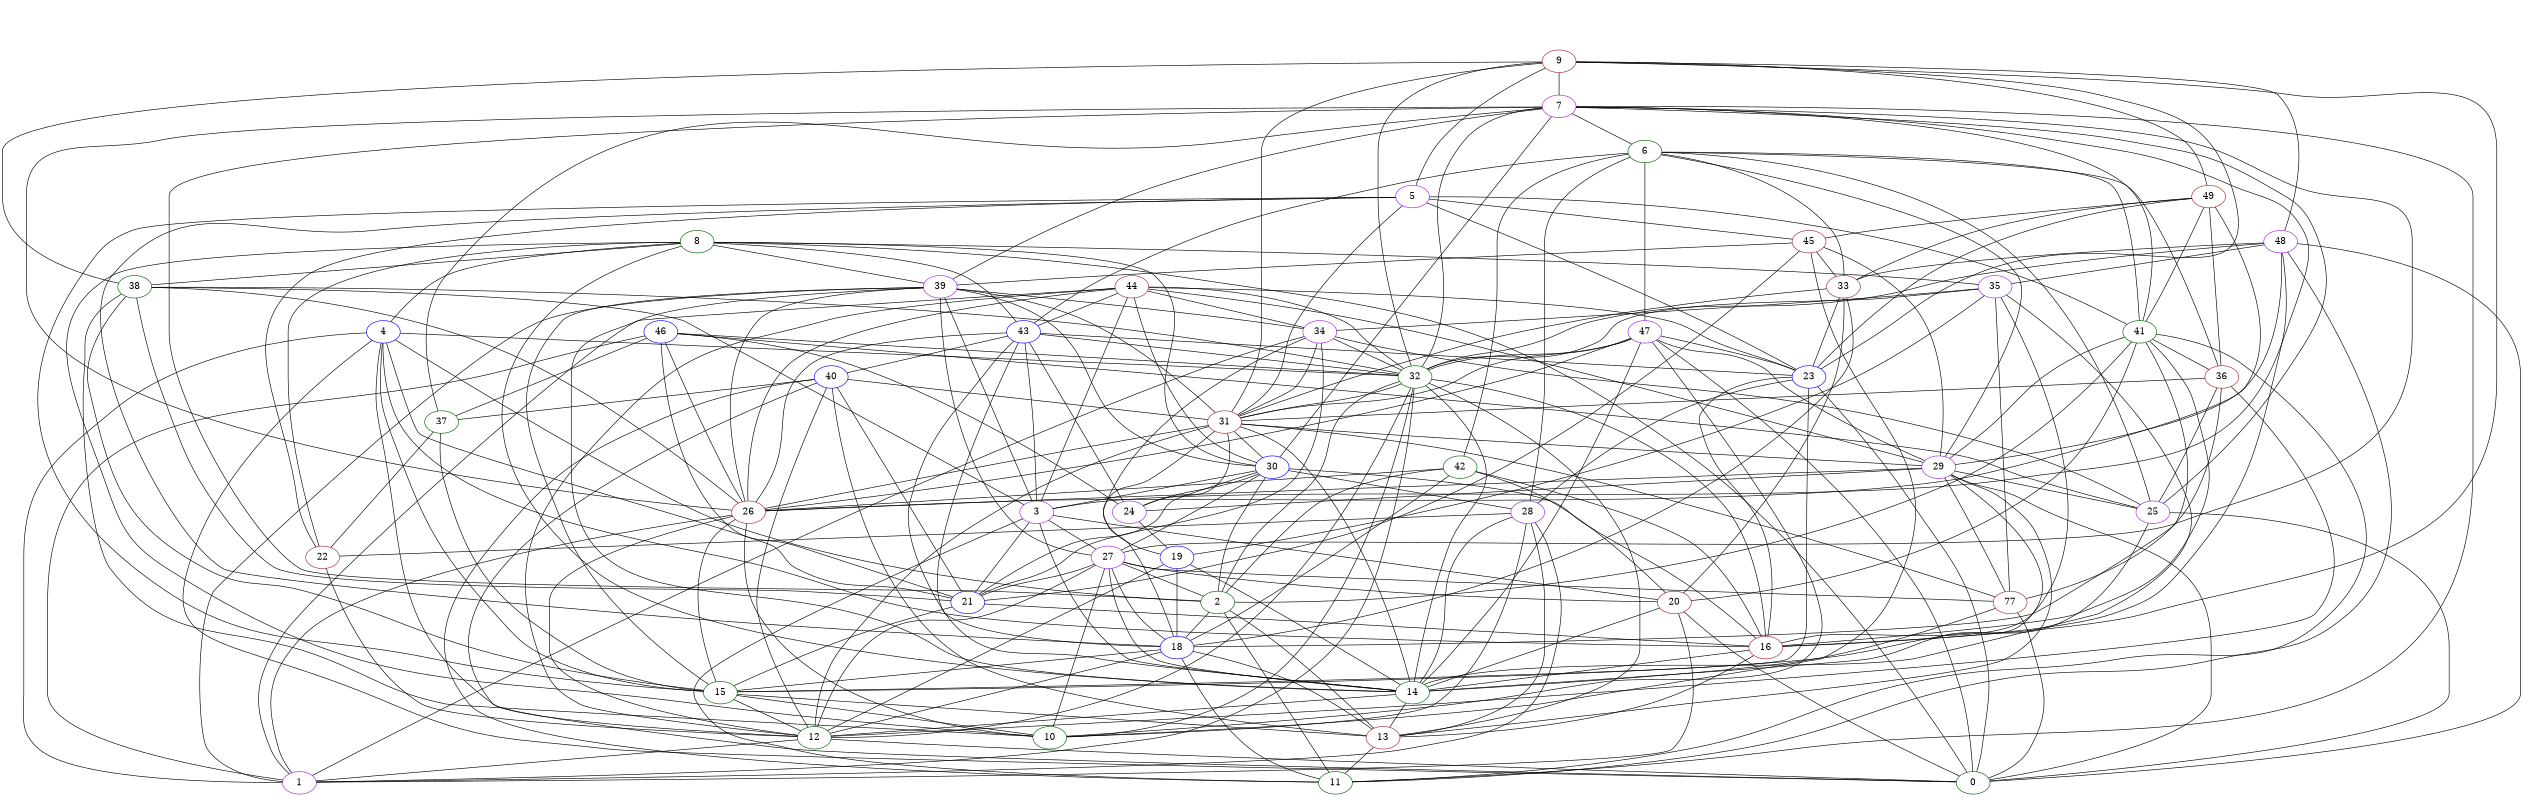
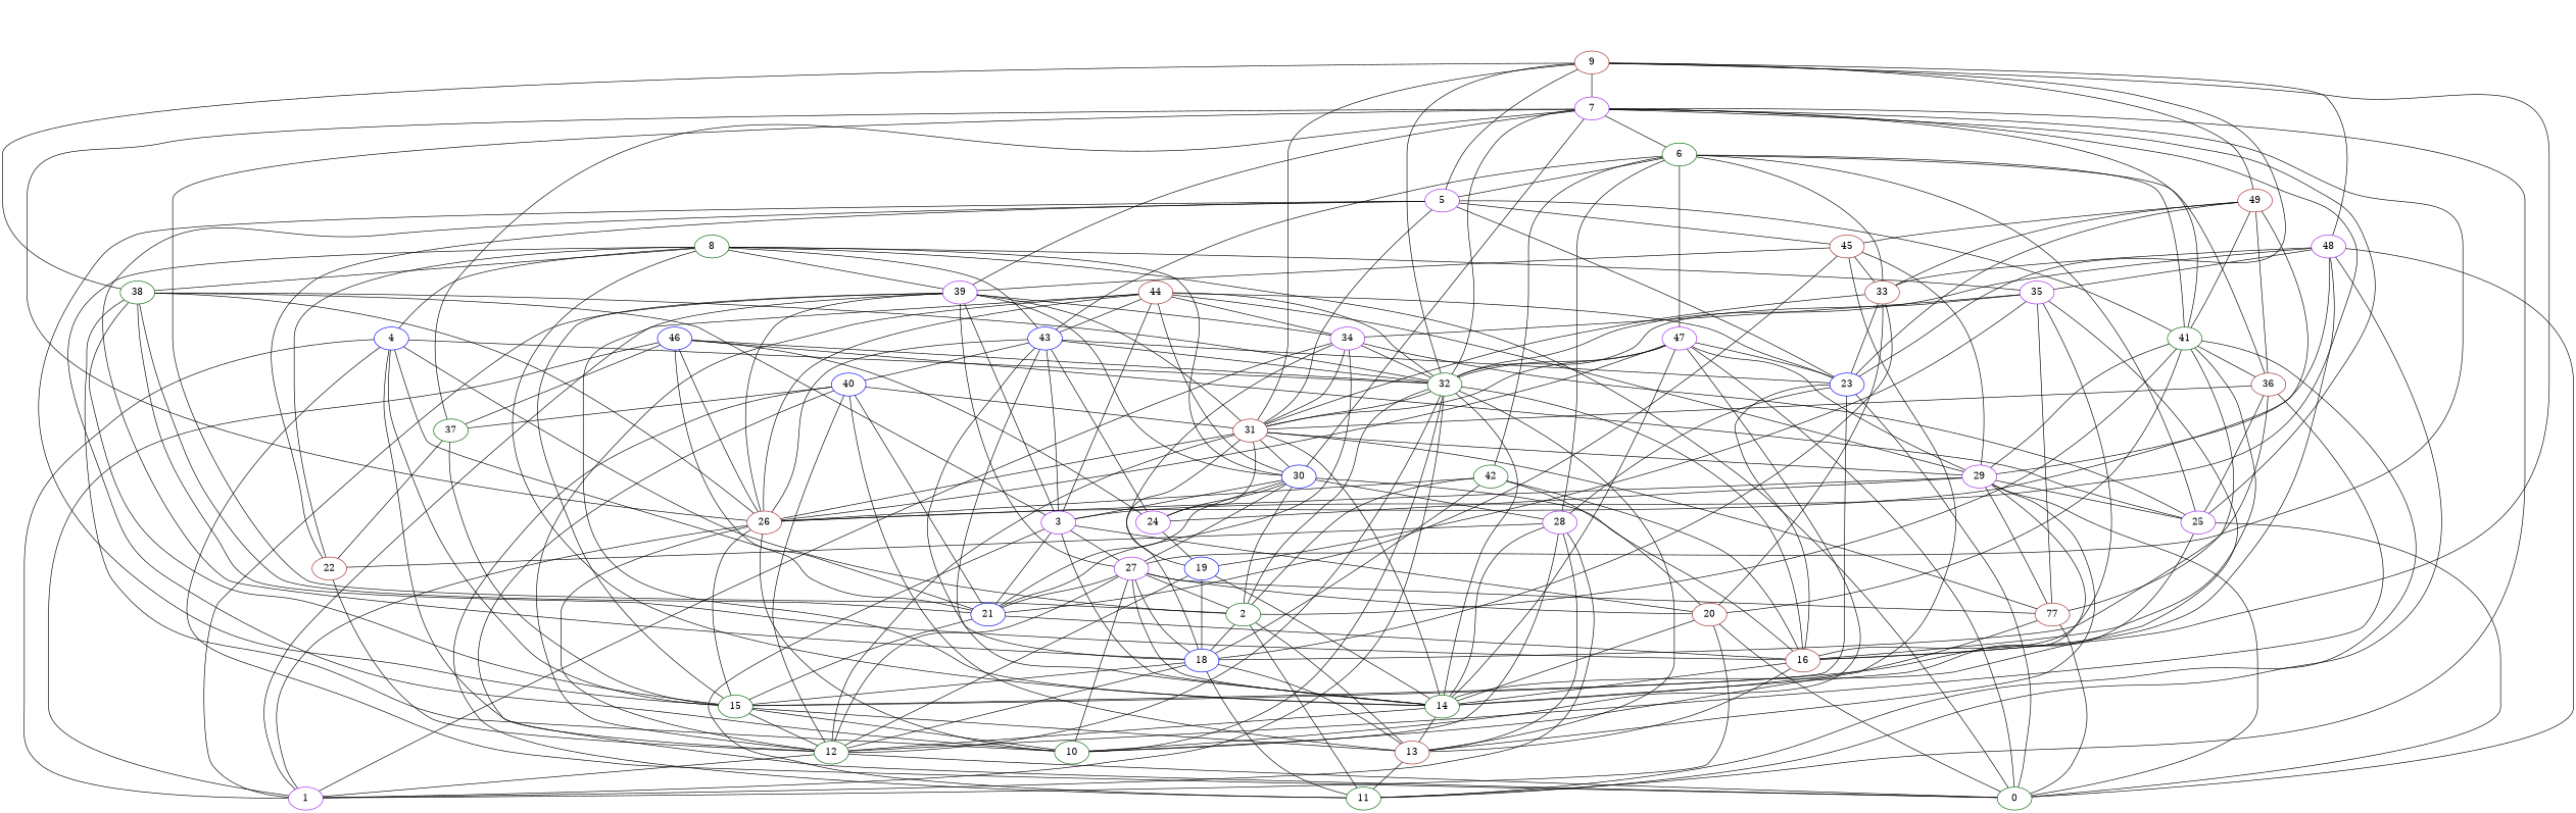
  digraph {
    node [color=darkgreen]
    edge [color=black dir=none]
    38
    21 [color=blue]
    15
    10
    26 [color=brown]
    32
    3 [color=purple]
    16 [color=brown]
    12
    13 [color=brown]
    8
    43 [color=blue]
    22 [color=brown]
    14
    35 [color=purple]
    0
    4 [color=blue]
    30 [color=blue]
    39 [color=purple]
    23 [color=blue]
    40 [color=blue]
    18 [color=blue]
    24 [color=purple]
    46 [color=blue]
    1 [color=purple]
    25 [color=purple]
    37
    31 [color=brown]
    2
    19 [color=blue]
    27 [color=purple]
    28 [color=purple]
    11
    20 [color=brown]
    29 [color=purple]
    n36 [color=brown label=77]
    34 [color=purple]
    41
    36 [color=brown]
    49 [color=brown]
    45 [color=brown]
    33 [color=brown]
    42
    7 [color=purple]
    6
    47 [color=purple]
    5 [color=purple]
    44 [color=brown]
    9 [color=brown]
    48 [color=purple]
    subgraph sub_1 {
      38
      21
      15
      10
      26
      32
      3
      16
      12
      13
      8
      43
      22
      14
      35
      0
      4
      30
      39
      23
      40
      18
      24
      46
      1
      25
      37
      31
      2
      19
      27
      28
      11
      20
      29
      n36
      34
      41
      36
      49
      45
      33
      42
      7
      6
      47
      5
      44
      9
      48
    }
    38 -> 21
    38 -> 15
    38 -> 10
    38 -> 26
    38 -> 32
    38 -> 3
    21 -> 15
    21 -> 16
    15 -> 10
    15 -> 12
    15 -> 13
    26 -> 15
    26 -> 10
    26 -> 12
    26 -> 1
    32 -> 10
    32 -> 16
    32 -> 12
    32 -> 13
    32 -> 14
    32 -> 1
    32 -> 31
    32 -> 2
    3 -> 21
    3 -> 14
    3 -> 27
    3 -> 11
    3 -> 20
    16 -> 13
    16 -> 14
    12 -> 0
    12 -> 1
    13 -> 11
    8 -> 38
    8 -> 10
    8 -> 43
    8 -> 22
    8 -> 14
    8 -> 35
    8 -> 0
    8 -> 4
    8 -> 30
    8 -> 39
    43 -> 26
    43 -> 32
    43 -> 3
    43 -> 14
    43 -> 23
    43 -> 40
    43 -> 18
    43 -> 24
    22 -> 12
    14 -> 12
    14 -> 13
    35 -> 32
    35 -> 16
    35 -> 14
    35 -> 19
    35 -> n36
    35 -> 34
    4 -> 21
    4 -> 15
    4 -> 32
-   4 -> 16
+   38 -> 16
    4 -> 12
    4 -> 0
    4 -> 1
    4 -> 2
    30 -> 21
    30 -> 3
    30 -> 16
    30 -> 24
    30 -> 2
    30 -> 27
    30 -> 28
    39 -> 15
    39 -> 26
    39 -> 3
    39 -> 14
    39 -> 30
    39 -> 1
    39 -> 31
    39 -> 27
    39 -> 34
    23 -> 15
    23 -> 16
    23 -> 0
    23 -> 28
    40 -> 21
    40 -> 12
    40 -> 13
    40 -> 0
    40 -> 37
    40 -> 31
    40 -> 11
    18 -> 15
    18 -> 12
    18 -> 13
    18 -> 11
    24 -> 19
    46 -> 21
    46 -> 26
    46 -> 32
    46 -> 24
    46 -> 1
    46 -> 25
    46 -> 37
    25 -> 15
    25 -> 0
    37 -> 15
    37 -> 22
    31 -> 26
    31 -> 12
    31 -> 14
    31 -> 30
    31 -> 18
    31 -> 24
    31 -> 29
    31 -> n36
    2 -> 13
    2 -> 18
    2 -> 11
    19 -> 12
    19 -> 14
    19 -> 18
    27 -> 21
    27 -> 10
    27 -> 12
    27 -> 14
    27 -> 18
    27 -> 2
    27 -> 20
    27 -> n36
    28 -> 10
    28 -> 13
    28 -> 22
    28 -> 14
    28 -> 1
    20 -> 14
    20 -> 0
    20 -> 1
    29 -> 26
    29 -> 13
    29 -> 14
    29 -> 0
    29 -> 24
    29 -> 25
    29 -> n36
    n36 -> 14
    n36 -> 0
    34 -> 21
    34 -> 32
    34 -> 1
    34 -> 25
    34 -> 31
    34 -> 19
    41 -> 16
    41 -> 18
    41 -> 2
    41 -> 11
    41 -> 20
    41 -> 29
    41 -> 36
    36 -> 12
    36 -> 25
    36 -> 31
    36 -> n36
    49 -> 26
    49 -> 23
    49 -> 41
    49 -> 36
    49 -> 45
    49 -> 33
    45 -> 21
    45 -> 10
    45 -> 39
    45 -> 29
    45 -> 33
    33 -> 23
    33 -> 18
    33 -> 31
    33 -> 20
    42 -> 26
    42 -> 16
    42 -> 18
    42 -> 2
    42 -> 20
    7 -> 26
    7 -> 32
    7 -> 3
    7 -> 30
    7 -> 39
    7 -> 25
    7 -> 37
    7 -> 2
    7 -> 27
    7 -> 11
    7 -> 41
    7 -> 6
    6 -> 43
    6 -> 25
    6 -> 28
    6 -> 41
    6 -> 36
    6 -> 33
    6 -> 42
    6 -> 47
-   6 -> 29
+   6 -> 5
    47 -> 10
    47 -> 26
    47 -> 32
    47 -> 14
    47 -> 0
    47 -> 23
    47 -> 31
    47 -> 29
    5 -> 15
    5 -> 22
    5 -> 23
    5 -> 18
    5 -> 31
    5 -> 41
    5 -> 45
    44 -> 26
    44 -> 32
    44 -> 3
    44 -> 12
    44 -> 43
    44 -> 30
    44 -> 23
    44 -> 1
    44 -> 29
    44 -> 34
    9 -> 38
    9 -> 32
    9 -> 16
    9 -> 23
    9 -> 31
    9 -> 49
    9 -> 7
    9 -> 5
    9 -> 48
    48 -> 32
    48 -> 16
    48 -> 35
    48 -> 0
    48 -> 11
    48 -> 29
    48 -> 33
  }
